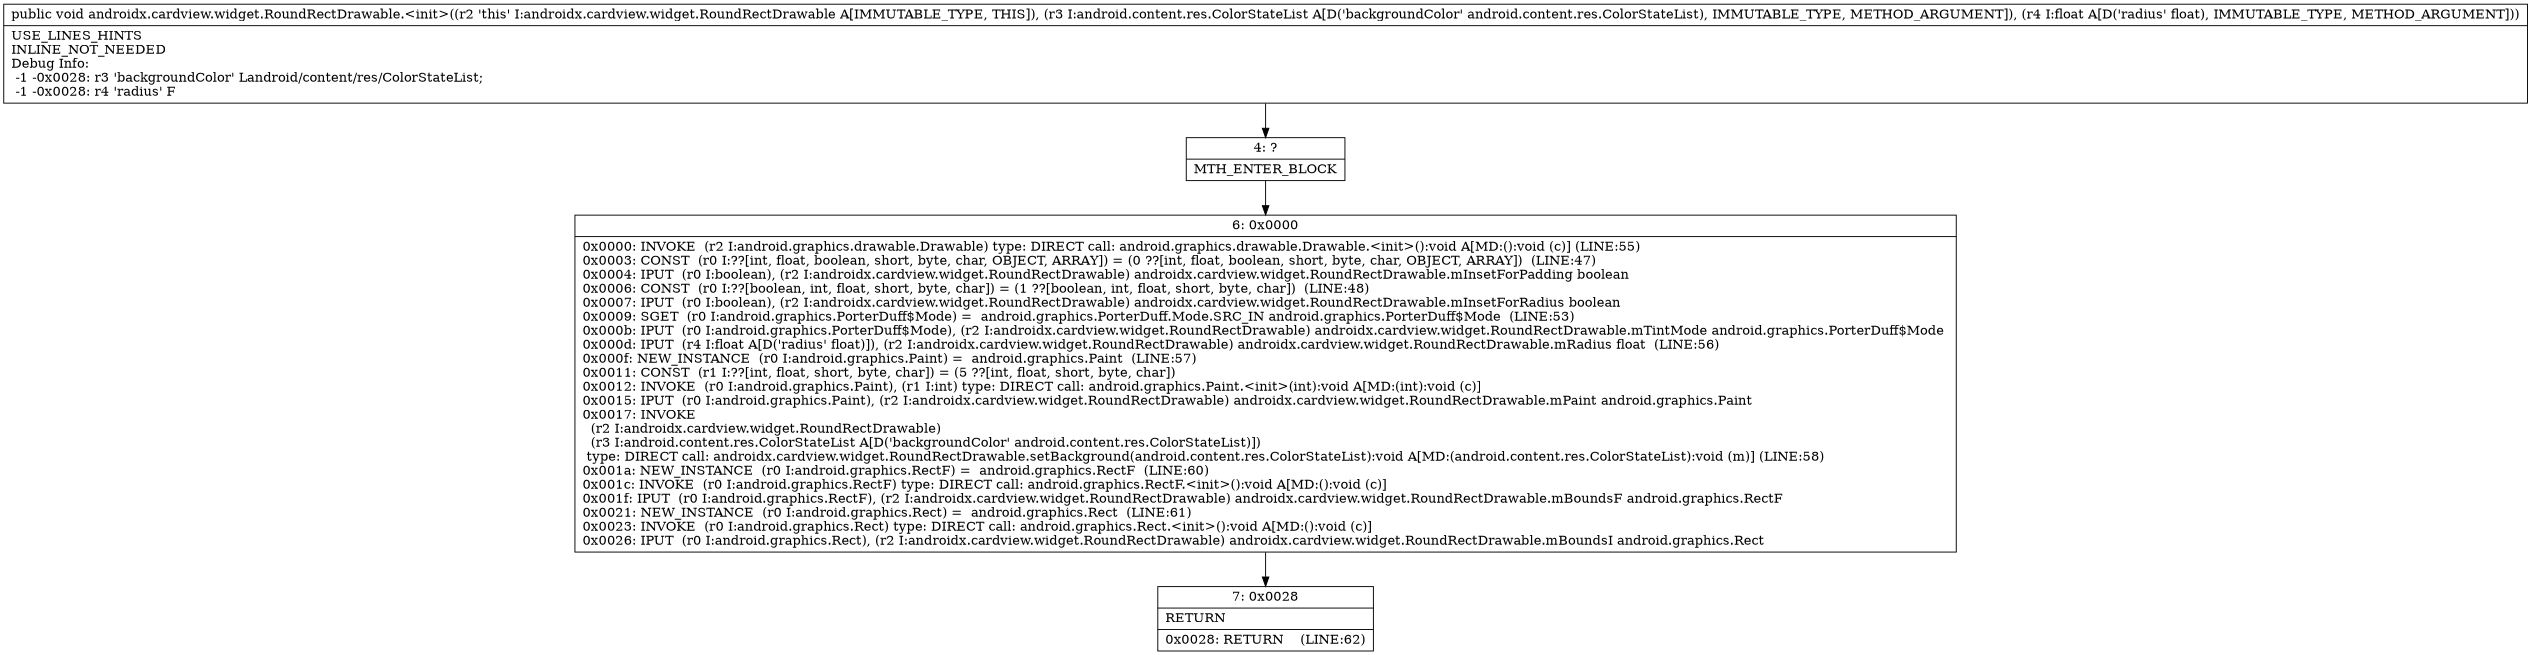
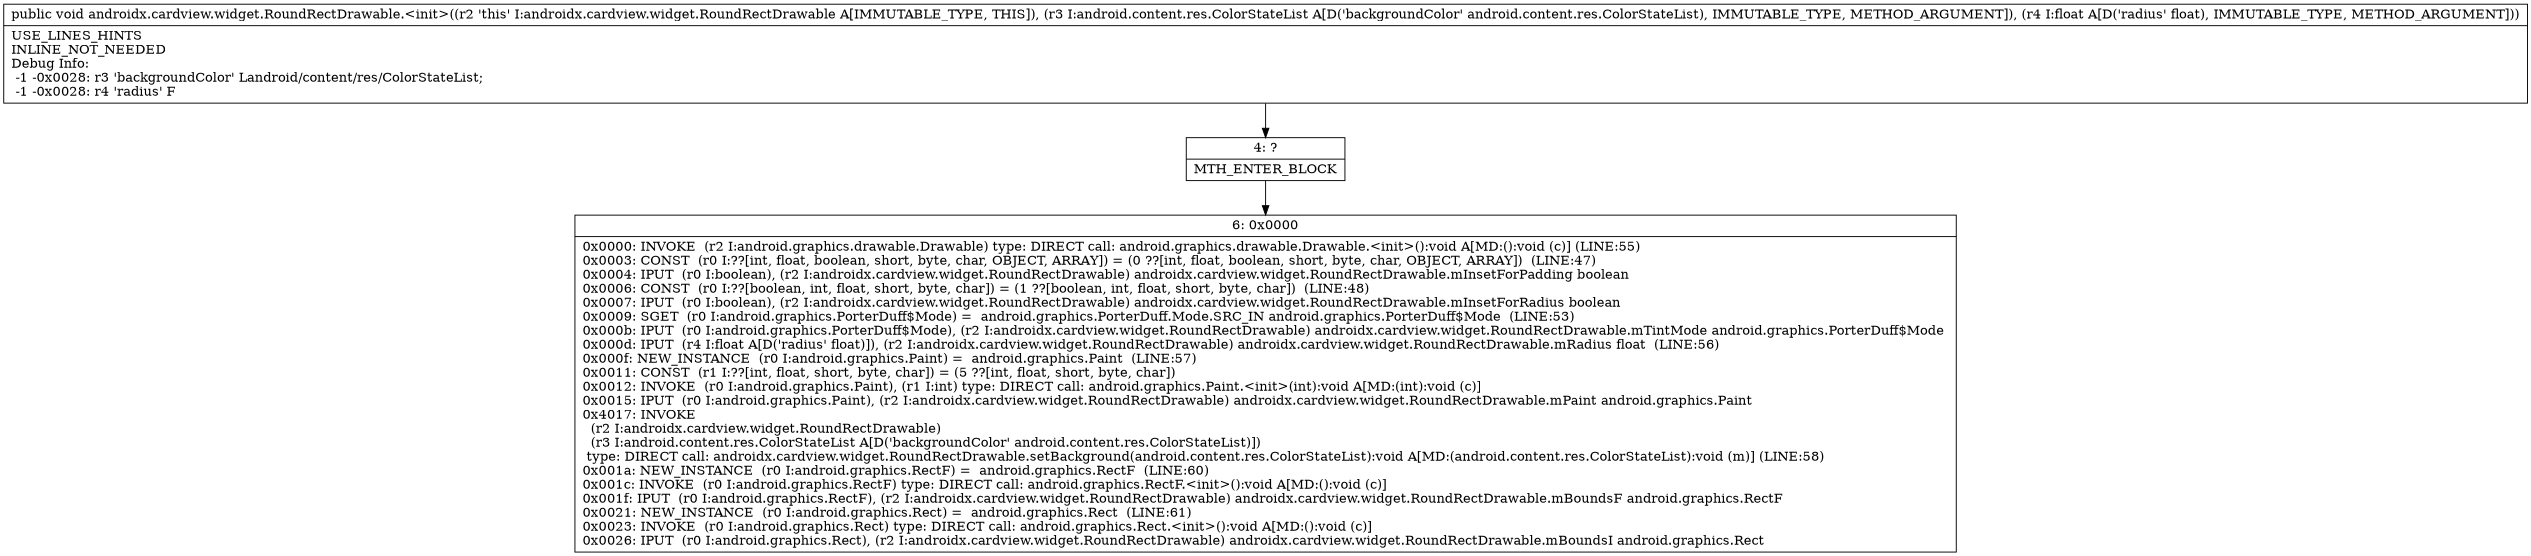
  digraph {
    node [shape=record]
    n1 [label="{4\:\ ?|MTH_ENTER_BLOCK\l}"]
-   n2 [label="{6\:\ 0x0000|0x0000: INVOKE  (r2 I:android.graphics.drawable.Drawable) type: DIRECT call: android.graphics.drawable.Drawable.\<init\>():void A[MD:():void (c)] (LINE:55)\l0x0003: CONST  (r0 I:??[int, float, boolean, short, byte, char, OBJECT, ARRAY]) = (0 ??[int, float, boolean, short, byte, char, OBJECT, ARRAY])  (LINE:47)\l0x0004: IPUT  (r0 I:boolean), (r2 I:androidx.cardview.widget.RoundRectDrawable) androidx.cardview.widget.RoundRectDrawable.mInsetForPadding boolean \l0x0006: CONST  (r0 I:??[boolean, int, float, short, byte, char]) = (1 ??[boolean, int, float, short, byte, char])  (LINE:48)\l0x0007: IPUT  (r0 I:boolean), (r2 I:androidx.cardview.widget.RoundRectDrawable) androidx.cardview.widget.RoundRectDrawable.mInsetForRadius boolean \l0x0009: SGET  (r0 I:android.graphics.PorterDuff$Mode) =  android.graphics.PorterDuff.Mode.SRC_IN android.graphics.PorterDuff$Mode  (LINE:53)\l0x000b: IPUT  (r0 I:android.graphics.PorterDuff$Mode), (r2 I:androidx.cardview.widget.RoundRectDrawable) androidx.cardview.widget.RoundRectDrawable.mTintMode android.graphics.PorterDuff$Mode \l0x000d: IPUT  (r4 I:float A[D('radius' float)]), (r2 I:androidx.cardview.widget.RoundRectDrawable) androidx.cardview.widget.RoundRectDrawable.mRadius float  (LINE:56)\l0x000f: NEW_INSTANCE  (r0 I:android.graphics.Paint) =  android.graphics.Paint  (LINE:57)\l0x0011: CONST  (r1 I:??[int, float, short, byte, char]) = (5 ??[int, float, short, byte, char]) \l0x0012: INVOKE  (r0 I:android.graphics.Paint), (r1 I:int) type: DIRECT call: android.graphics.Paint.\<init\>(int):void A[MD:(int):void (c)]\l0x0015: IPUT  (r0 I:android.graphics.Paint), (r2 I:androidx.cardview.widget.RoundRectDrawable) androidx.cardview.widget.RoundRectDrawable.mPaint android.graphics.Paint \l0x0017: INVOKE  \l  (r2 I:androidx.cardview.widget.RoundRectDrawable)\l  (r3 I:android.content.res.ColorStateList A[D('backgroundColor' android.content.res.ColorStateList)])\l type: DIRECT call: androidx.cardview.widget.RoundRectDrawable.setBackground(android.content.res.ColorStateList):void A[MD:(android.content.res.ColorStateList):void (m)] (LINE:58)\l0x001a: NEW_INSTANCE  (r0 I:android.graphics.RectF) =  android.graphics.RectF  (LINE:60)\l0x001c: INVOKE  (r0 I:android.graphics.RectF) type: DIRECT call: android.graphics.RectF.\<init\>():void A[MD:():void (c)]\l0x001f: IPUT  (r0 I:android.graphics.RectF), (r2 I:androidx.cardview.widget.RoundRectDrawable) androidx.cardview.widget.RoundRectDrawable.mBoundsF android.graphics.RectF \l0x0021: NEW_INSTANCE  (r0 I:android.graphics.Rect) =  android.graphics.Rect  (LINE:61)\l0x0023: INVOKE  (r0 I:android.graphics.Rect) type: DIRECT call: android.graphics.Rect.\<init\>():void A[MD:():void (c)]\l0x0026: IPUT  (r0 I:android.graphics.Rect), (r2 I:androidx.cardview.widget.RoundRectDrawable) androidx.cardview.widget.RoundRectDrawable.mBoundsI android.graphics.Rect \l}"]
-   n3 [label="{7\:\ 0x0028|RETURN\l|0x0028: RETURN    (LINE:62)\l}"]
+   n2 [label="{6\:\ 0x0000|0x0000: INVOKE  (r2 I:android.graphics.drawable.Drawable) type: DIRECT call: android.graphics.drawable.Drawable.\<init\>():void A[MD:():void (c)] (LINE:55)\l0x0003: CONST  (r0 I:??[int, float, boolean, short, byte, char, OBJECT, ARRAY]) = (0 ??[int, float, boolean, short, byte, char, OBJECT, ARRAY])  (LINE:47)\l0x0004: IPUT  (r0 I:boolean), (r2 I:androidx.cardview.widget.RoundRectDrawable) androidx.cardview.widget.RoundRectDrawable.mInsetForPadding boolean \l0x0006: CONST  (r0 I:??[boolean, int, float, short, byte, char]) = (1 ??[boolean, int, float, short, byte, char])  (LINE:48)\l0x0007: IPUT  (r0 I:boolean), (r2 I:androidx.cardview.widget.RoundRectDrawable) androidx.cardview.widget.RoundRectDrawable.mInsetForRadius boolean \l0x0009: SGET  (r0 I:android.graphics.PorterDuff$Mode) =  android.graphics.PorterDuff.Mode.SRC_IN android.graphics.PorterDuff$Mode  (LINE:53)\l0x000b: IPUT  (r0 I:android.graphics.PorterDuff$Mode), (r2 I:androidx.cardview.widget.RoundRectDrawable) androidx.cardview.widget.RoundRectDrawable.mTintMode android.graphics.PorterDuff$Mode \l0x000d: IPUT  (r4 I:float A[D('radius' float)]), (r2 I:androidx.cardview.widget.RoundRectDrawable) androidx.cardview.widget.RoundRectDrawable.mRadius float  (LINE:56)\l0x000f: NEW_INSTANCE  (r0 I:android.graphics.Paint) =  android.graphics.Paint  (LINE:57)\l0x0011: CONST  (r1 I:??[int, float, short, byte, char]) = (5 ??[int, float, short, byte, char]) \l0x0012: INVOKE  (r0 I:android.graphics.Paint), (r1 I:int) type: DIRECT call: android.graphics.Paint.\<init\>(int):void A[MD:(int):void (c)]\l0x0015: IPUT  (r0 I:android.graphics.Paint), (r2 I:androidx.cardview.widget.RoundRectDrawable) androidx.cardview.widget.RoundRectDrawable.mPaint android.graphics.Paint \l0x4017: INVOKE  \l  (r2 I:androidx.cardview.widget.RoundRectDrawable)\l  (r3 I:android.content.res.ColorStateList A[D('backgroundColor' android.content.res.ColorStateList)])\l type: DIRECT call: androidx.cardview.widget.RoundRectDrawable.setBackground(android.content.res.ColorStateList):void A[MD:(android.content.res.ColorStateList):void (m)] (LINE:58)\l0x001a: NEW_INSTANCE  (r0 I:android.graphics.RectF) =  android.graphics.RectF  (LINE:60)\l0x001c: INVOKE  (r0 I:android.graphics.RectF) type: DIRECT call: android.graphics.RectF.\<init\>():void A[MD:():void (c)]\l0x001f: IPUT  (r0 I:android.graphics.RectF), (r2 I:androidx.cardview.widget.RoundRectDrawable) androidx.cardview.widget.RoundRectDrawable.mBoundsF android.graphics.RectF \l0x0021: NEW_INSTANCE  (r0 I:android.graphics.Rect) =  android.graphics.Rect  (LINE:61)\l0x0023: INVOKE  (r0 I:android.graphics.Rect) type: DIRECT call: android.graphics.Rect.\<init\>():void A[MD:():void (c)]\l0x0026: IPUT  (r0 I:android.graphics.Rect), (r2 I:androidx.cardview.widget.RoundRectDrawable) androidx.cardview.widget.RoundRectDrawable.mBoundsI android.graphics.Rect \l}"]
    n4 [label="{public void androidx.cardview.widget.RoundRectDrawable.\<init\>((r2 'this' I:androidx.cardview.widget.RoundRectDrawable A[IMMUTABLE_TYPE, THIS]), (r3 I:android.content.res.ColorStateList A[D('backgroundColor' android.content.res.ColorStateList), IMMUTABLE_TYPE, METHOD_ARGUMENT]), (r4 I:float A[D('radius' float), IMMUTABLE_TYPE, METHOD_ARGUMENT]))  | USE_LINES_HINTS\lINLINE_NOT_NEEDED\lDebug Info:\l  \-1 \-0x0028: r3 'backgroundColor' Landroid\/content\/res\/ColorStateList;\l  \-1 \-0x0028: r4 'radius' F\l}"]
    n1 -> n2
-   n2 -> n3
    n4 -> n1
  }
